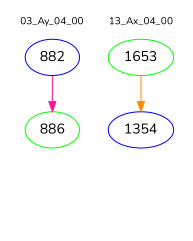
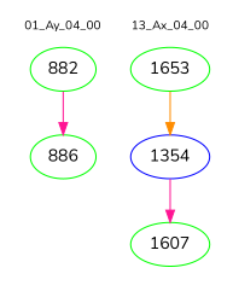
  digraph {
    fontname=Nunito
    node [color=green fontname=Nunito]
    edge [color=deeppink fontname=Nunito]
-   n1 [color=blue label=882]
+   n1 [label=882]
    n2 [label=886]
    n3 [label=1653]
    n4 [color=blue label=1354]
+   n5 [label=1607]
    subgraph cluster_1 {
      color=white
      fontsize=10
-     label="03_Ay_04_00"
+     label="01_Ay_04_00"
      n1
      n2
    }
    subgraph cluster_2 {
      color=white
      fontsize=10
      label="13_Ax_04_00"
      n3
      n4
+     n5
    }
    n1 -> n2
    n3 -> n4 [color=darkorange]
+   n4 -> n5
  }
